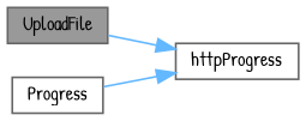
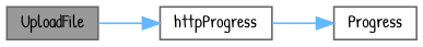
  digraph {
    fontname="Patrick Hand"
    rankdir=LR
    node [color=grey40 fillcolor=white fontname="Patrick Hand" fontsize=10 shape=box style=filled]
    edge [color=steelblue1 fontname="Patrick Hand" fontsize=10 labelfontname=Helvetica labelfontsize=10 style=solid]
    n1 [color=gray40 fillcolor=grey60 fontcolor=black height=0.2 label=UploadFile width=0.4]
    n2 [height=0.2 label=httpProgress width=0.4]
    n3 [height=0.2 label=Progress width=0.4]
    n1 -> n2
-   n3 -> n2
+   n2 -> n3
  }
